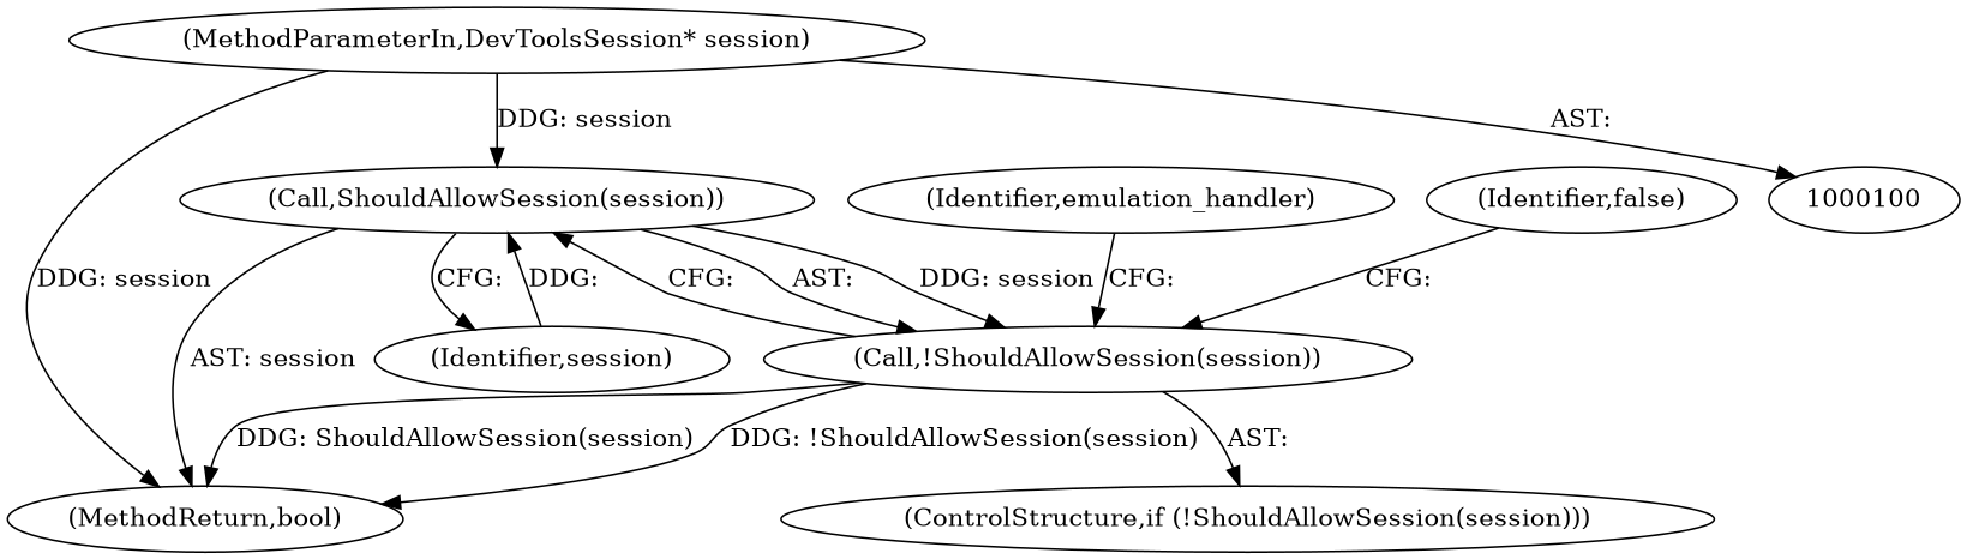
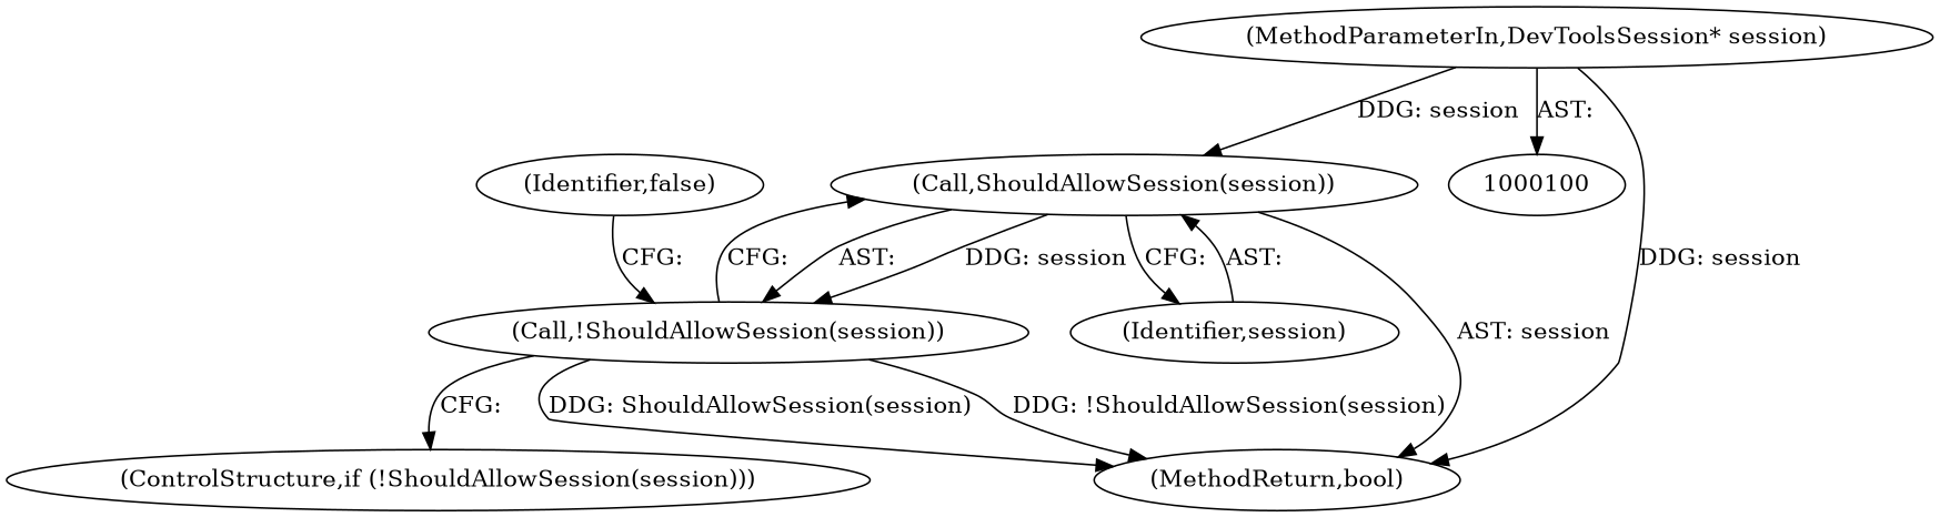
  digraph {
    n1 [label="(MethodParameterIn,DevToolsSession* session)"]
    n2 [label="(Call,ShouldAllowSession(session))"]
    n3 [label="(MethodReturn,bool)"]
    1000100
    n5 [label="(Call,!ShouldAllowSession(session))"]
    n6 [label="(Identifier,session)"]
    n7 [label="(ControlStructure,if (!ShouldAllowSession(session)))"]
-   n8 [label="(Identifier,emulation_handler)"]
    n9 [label="(Identifier,false)"]
    n1 -> n2 [label="DDG: session"]
    n1 -> n3 [label="DDG: session"]
    n1 -> 1000100 [label="AST: "]
    n2 -> n3 [label="AST: session"]
    n2 -> n5 [label="AST: "]
    n2 -> n5 [label="DDG: session"]
    n2 -> n6 [label="CFG: "]
    n5 -> n2 [label="CFG: "]
    n5 -> n3 [label="DDG: ShouldAllowSession(session)"]
    n5 -> n3 [label="DDG: !ShouldAllowSession(session)"]
-   n5 -> n7 [label="AST: "]
-   n6 -> n2 [label="DDG: "]
-   n8 -> n5 [label="CFG: "]
+   n5 -> n7 [label="CFG: "]
+   n6 -> n2 [label="AST: "]
    n9 -> n5 [label="CFG: "]
  }
